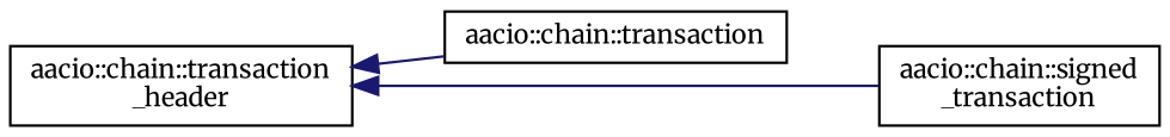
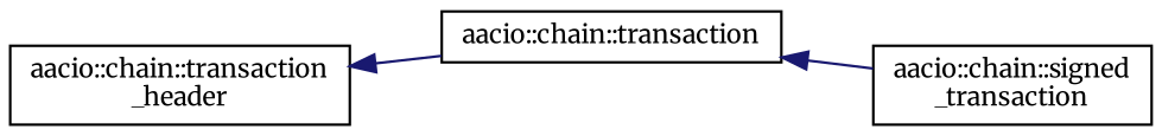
  digraph {
    fontname=Merriweather
    rankdir=LR
    node [color=black fillcolor=white fontname=Merriweather fontsize=10 shape=record style=filled]
    edge [color=midnightblue dir=back fontname=Merriweather fontsize=10 labelfontname=Helvetica labelfontsize=10 style=solid]
    n1 [height=0.2 label="aacio::chain::transaction\l_header" width=0.4]
    n2 [height=0.2 label="aacio::chain::transaction" width=0.4]
    n3 [height=0.2 label="aacio::chain::signed\l_transaction" width=0.4]
    n1 -> n2
-   n1 -> n3
+   n2 -> n3
  }
